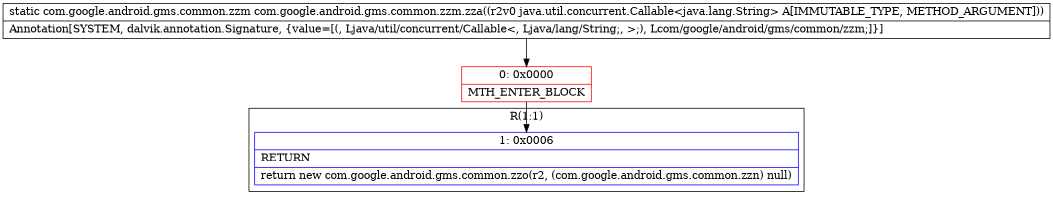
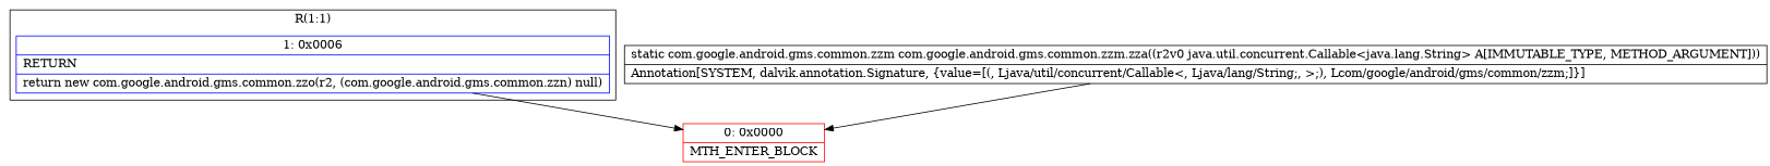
  digraph {
    node [shape=record]
    n1 [color=blue label="{1\:\ 0x0006|RETURN\l|return new com.google.android.gms.common.zzo(r2, (com.google.android.gms.common.zzn) null)\l}"]
    n2 [color=red label="{0\:\ 0x0000|MTH_ENTER_BLOCK\l}"]
    n3 [label="{static com.google.android.gms.common.zzm com.google.android.gms.common.zzm.zza((r2v0 java.util.concurrent.Callable\<java.lang.String\> A[IMMUTABLE_TYPE, METHOD_ARGUMENT]))  | Annotation[SYSTEM, dalvik.annotation.Signature, \{value=[(, Ljava\/util\/concurrent\/Callable\<, Ljava\/lang\/String;, \>;), Lcom\/google\/android\/gms\/common\/zzm;]\}]\l}"]
    subgraph cluster_1 {
      label="R(1:1)"
      n1
    }
-   n2 -> n1
+   n1 -> n2
    n3 -> n2
  }
